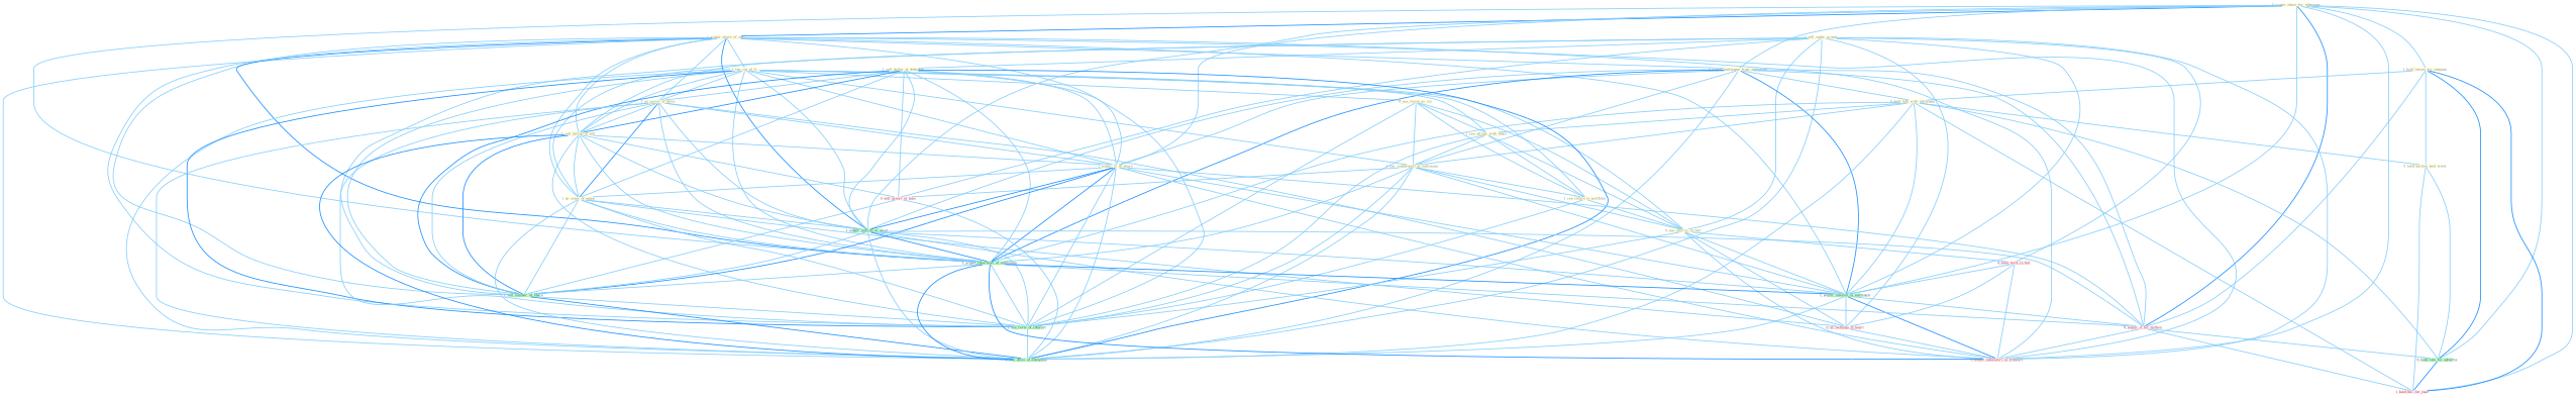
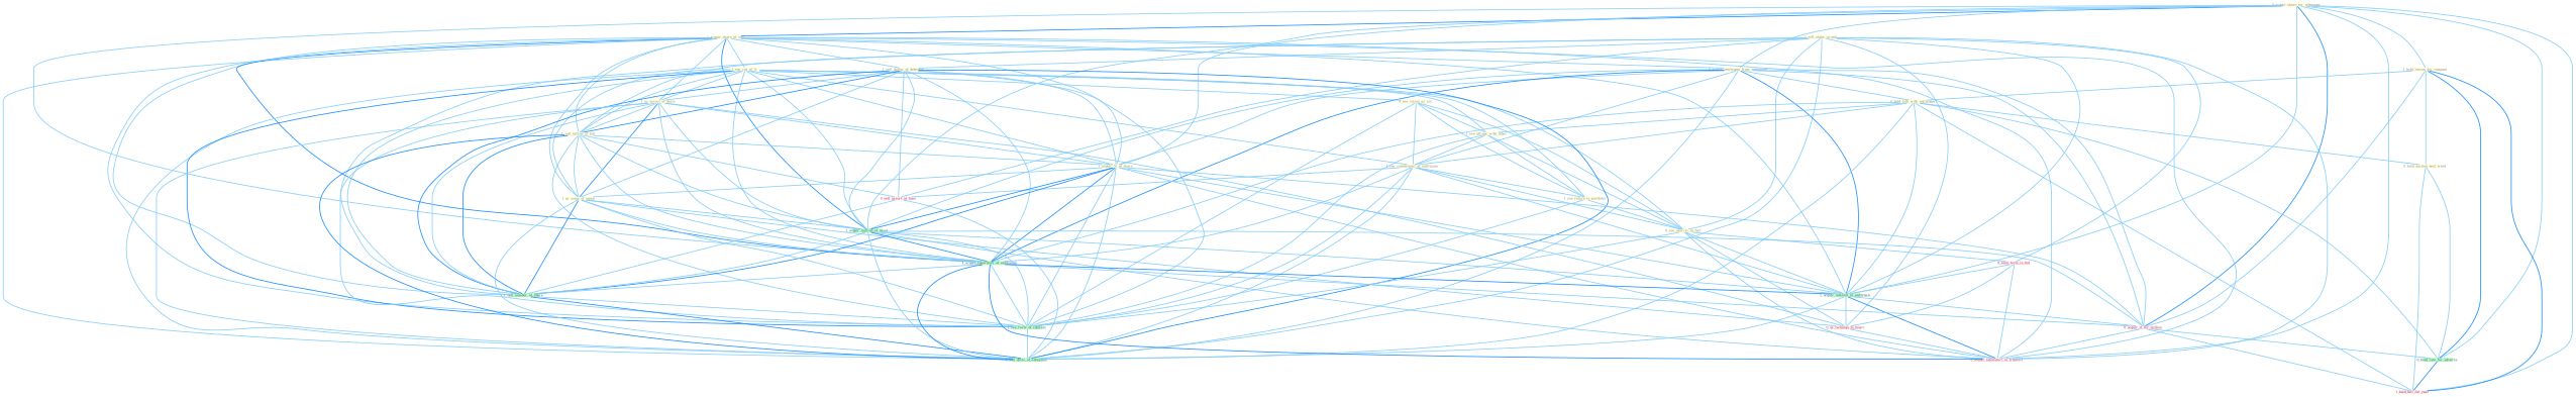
  graph {
    node [color="#ffffe0" fixedsize=true fontcolor="#8b7d6b" fontsize=4 shape=polygon style=filled]
    edge [color="#87cefa" w=1]
    "1_sell_stake_in_unit " [height=.06 width=.5]
    "0_acquir_share_for_othernum " [height=.06 width=.5]
    "1_acquir_share_of_seri " [height=.06 width=.5]
    "1_hold_lesson_for_compani " [height=.06 width=.5]
    "0_acquir_entitynam_from_entitynam " [height=.06 width=.5]
    "0_hold_talk_with_entitynam " [height=.06 width=.5]
    "1_see_cut_of_% " [height=.06 width=.5]
    "0_see_vision_as_cry " [height=.06 width=.5]
    "1_see_allianc_with_other " [height=.06 width=.5]
    "1_see_counterpart_at_entitynam " [height=.06 width=.5]
    "0_hold_auction_next_week " [height=.06 width=.5]
    "1_sell_dollar_of_debentur " [height=.06 width=.5]
    "1_us_assort_of_devic " [height=.06 width=.5]
    "1_sell_billion_of_bill " [height=.06 width=.5]
    "1_acquir_%_of_share " [height=.06 width=.5]
    "1_see_return_to_portfolio " [height=.06 width=.5]
    "0_see_exercis_in_fact " [height=.06 width=.5]
    "1_us_some_of_equip " [height=.06 width=.5]
    "0_seek_term_in_bid " [color="#fff0f5" fontcolor="#b22222" height=.06 width=.5]
    "0_us_techniqu_in_heart " [color="#fff0f5" fontcolor="#b22222" height=.06 width=.5]
    "0_acquir_it_for_million " [color="#fff0f5" fontcolor="#b22222" height=.06 width=.5]
    "0_acquir_laboratori_in_transact " [color="#fff0f5" fontcolor="#b22222" height=.06 width=.5]
    n23 [color="#fff0f5" fontcolor="#b22222" height=.06 label="0_sell_assort_at_time" width=.5]
    "1_hold_bill_for_year " [color="#fff0f5" fontcolor="#b22222" height=.06 width=.5]
    "1_acquir_interest_in_entitynam " [color="#BDFCC9" fontcolor="#2f4f4f" height=.06 width=.5]
    "1_sell_number_of_share " [color="#BDFCC9" fontcolor="#2f4f4f" height=.06 width=.5]
    "1_sell_divis_of_entitynam " [color="#BDFCC9" fontcolor="#2f4f4f" height=.06 width=.5]
    "1_acquir_million_of_asset " [color="#BDFCC9" fontcolor="#2f4f4f" height=.06 width=.5]
    "1_acquir_laboratori_of_entitynam " [color="#BDFCC9" fontcolor="#2f4f4f" height=.06 width=.5]
    "0_hold_rate_for_advertis " [color="#BDFCC9" fontcolor="#2f4f4f" height=.06 width=.5]
    "1_see_reviv_of_interest " [color="#BDFCC9" fontcolor="#2f4f4f" height=.06 width=.5]
    subgraph sub_1 {
      "1_sell_stake_in_unit "
      "0_acquir_share_for_othernum "
      "1_acquir_share_of_seri "
      "1_hold_lesson_for_compani "
      "0_acquir_entitynam_from_entitynam "
      "0_hold_talk_with_entitynam "
      "1_see_cut_of_% "
      "0_see_vision_as_cry "
      "1_see_allianc_with_other "
      "1_see_counterpart_at_entitynam "
      "0_hold_auction_next_week "
      "1_sell_dollar_of_debentur "
      "1_us_assort_of_devic "
      "1_sell_billion_of_bill "
      "1_acquir_%_of_share "
      "1_see_return_to_portfolio "
      "0_see_exercis_in_fact "
      "1_us_some_of_equip "
    }
    subgraph sub_2 {
      "0_seek_term_in_bid "
      "0_us_techniqu_in_heart "
      "0_acquir_it_for_million "
      "0_acquir_laboratori_in_transact "
      n23
      "1_hold_bill_for_year "
    }
    "1_sell_stake_in_unit " -- "1_sell_dollar_of_debentur "
    "1_sell_stake_in_unit " -- "1_sell_billion_of_bill "
    "1_sell_stake_in_unit " -- "0_see_exercis_in_fact "
    "1_sell_stake_in_unit " -- "0_seek_term_in_bid "
    "1_sell_stake_in_unit " -- "0_us_techniqu_in_heart "
    "1_sell_stake_in_unit " -- "0_acquir_laboratori_in_transact "
    "1_sell_stake_in_unit " -- n23
    "1_sell_stake_in_unit " -- "1_acquir_interest_in_entitynam "
    "1_sell_stake_in_unit " -- "1_sell_number_of_share "
    "1_sell_stake_in_unit " -- "1_sell_divis_of_entitynam "
    "0_acquir_share_for_othernum " -- "1_acquir_share_of_seri " [color="#1e90ff" w=2]
    "0_acquir_share_for_othernum " -- "1_hold_lesson_for_compani "
    "0_acquir_share_for_othernum " -- "0_acquir_entitynam_from_entitynam "
    "0_acquir_share_for_othernum " -- "1_acquir_%_of_share "
    "0_acquir_share_for_othernum " -- "0_acquir_it_for_million " [color="#1e90ff" w=2]
    "0_acquir_share_for_othernum " -- "0_acquir_laboratori_in_transact "
    "0_acquir_share_for_othernum " -- "1_hold_bill_for_year "
    "0_acquir_share_for_othernum " -- "1_acquir_interest_in_entitynam "
    "0_acquir_share_for_othernum " -- "1_acquir_million_of_asset "
    "0_acquir_share_for_othernum " -- "1_acquir_laboratori_of_entitynam "
    "0_acquir_share_for_othernum " -- "0_hold_rate_for_advertis "
    "1_acquir_share_of_seri " -- "0_acquir_entitynam_from_entitynam "
    "1_acquir_share_of_seri " -- "1_see_cut_of_% "
+   "1_acquir_share_of_seri " -- "1_sell_dollar_of_debentur "
    "1_acquir_share_of_seri " -- "1_us_assort_of_devic "
    "1_acquir_share_of_seri " -- "1_sell_billion_of_bill "
    "1_acquir_share_of_seri " -- "1_acquir_%_of_share " [w=2]
    "1_acquir_share_of_seri " -- "1_us_some_of_equip "
    "1_acquir_share_of_seri " -- "0_acquir_it_for_million "
    "1_acquir_share_of_seri " -- "0_acquir_laboratori_in_transact "
    "1_acquir_share_of_seri " -- "1_acquir_interest_in_entitynam "
    "1_acquir_share_of_seri " -- "1_sell_number_of_share "
    "1_acquir_share_of_seri " -- "1_sell_divis_of_entitynam "
    "1_acquir_share_of_seri " -- "1_acquir_million_of_asset " [color="#1e90ff" w=2]
    "1_acquir_share_of_seri " -- "1_acquir_laboratori_of_entitynam " [color="#1e90ff" w=2]
    "1_acquir_share_of_seri " -- "1_see_reviv_of_interest "
    "1_hold_lesson_for_compani " -- "0_hold_talk_with_entitynam "
    "1_hold_lesson_for_compani " -- "0_hold_auction_next_week "
    "1_hold_lesson_for_compani " -- "0_acquir_it_for_million "
    "1_hold_lesson_for_compani " -- "1_hold_bill_for_year " [color="#1e90ff" w=2]
    "1_hold_lesson_for_compani " -- "0_hold_rate_for_advertis " [color="#1e90ff" w=2]
    "0_acquir_entitynam_from_entitynam " -- "0_hold_talk_with_entitynam "
    "0_acquir_entitynam_from_entitynam " -- "1_see_counterpart_at_entitynam "
    "0_acquir_entitynam_from_entitynam " -- "1_acquir_%_of_share "
    "0_acquir_entitynam_from_entitynam " -- "0_acquir_it_for_million "
    "0_acquir_entitynam_from_entitynam " -- "0_acquir_laboratori_in_transact "
    "0_acquir_entitynam_from_entitynam " -- "1_acquir_interest_in_entitynam " [color="#1e90ff" w=2]
    "0_acquir_entitynam_from_entitynam " -- "1_sell_divis_of_entitynam "
    "0_acquir_entitynam_from_entitynam " -- "1_acquir_million_of_asset "
    "0_acquir_entitynam_from_entitynam " -- "1_acquir_laboratori_of_entitynam " [color="#1e90ff" w=2]
    "0_hold_talk_with_entitynam " -- "1_see_allianc_with_other "
    "0_hold_talk_with_entitynam " -- "1_see_counterpart_at_entitynam "
    "0_hold_talk_with_entitynam " -- "0_hold_auction_next_week "
    "0_hold_talk_with_entitynam " -- "1_hold_bill_for_year "
    "0_hold_talk_with_entitynam " -- "1_acquir_interest_in_entitynam "
    "0_hold_talk_with_entitynam " -- "1_sell_divis_of_entitynam "
    "0_hold_talk_with_entitynam " -- "1_acquir_laboratori_of_entitynam "
    "0_hold_talk_with_entitynam " -- "0_hold_rate_for_advertis "
    "1_see_cut_of_% " -- "0_see_vision_as_cry "
    "1_see_cut_of_% " -- "1_see_allianc_with_other "
    "1_see_cut_of_% " -- "1_see_counterpart_at_entitynam "
    "1_see_cut_of_% " -- "1_us_assort_of_devic "
    "1_see_cut_of_% " -- "1_sell_billion_of_bill "
    "1_see_cut_of_% " -- "1_acquir_%_of_share "
    "1_see_cut_of_% " -- "1_see_return_to_portfolio "
    "1_see_cut_of_% " -- "0_see_exercis_in_fact "
    "1_see_cut_of_% " -- "1_us_some_of_equip "
    "1_see_cut_of_% " -- "1_sell_number_of_share "
    "1_see_cut_of_% " -- "1_sell_divis_of_entitynam "
    "1_see_cut_of_% " -- "1_acquir_million_of_asset "
    "1_see_cut_of_% " -- "1_acquir_laboratori_of_entitynam "
    "1_see_cut_of_% " -- "1_see_reviv_of_interest " [color="#1e90ff" w=2]
    "0_see_vision_as_cry " -- "1_see_allianc_with_other "
    "0_see_vision_as_cry " -- "1_see_counterpart_at_entitynam "
    "0_see_vision_as_cry " -- "1_see_return_to_portfolio "
    "0_see_vision_as_cry " -- "0_see_exercis_in_fact "
    "0_see_vision_as_cry " -- "1_see_reviv_of_interest "
    "1_see_allianc_with_other " -- "1_see_counterpart_at_entitynam "
    "1_see_allianc_with_other " -- "1_see_return_to_portfolio "
    "1_see_allianc_with_other " -- "0_see_exercis_in_fact "
    "1_see_allianc_with_other " -- "1_see_reviv_of_interest "
    "1_see_counterpart_at_entitynam " -- "1_see_return_to_portfolio "
    "1_see_counterpart_at_entitynam " -- "0_see_exercis_in_fact "
    "1_see_counterpart_at_entitynam " -- n23
    "1_see_counterpart_at_entitynam " -- "1_acquir_interest_in_entitynam "
    "1_see_counterpart_at_entitynam " -- "1_sell_divis_of_entitynam "
    "1_see_counterpart_at_entitynam " -- "1_acquir_laboratori_of_entitynam "
    "1_see_counterpart_at_entitynam " -- "1_see_reviv_of_interest "
    "0_hold_auction_next_week " -- "1_hold_bill_for_year "
    "0_hold_auction_next_week " -- "0_hold_rate_for_advertis "
    "1_sell_dollar_of_debentur " -- "1_us_assort_of_devic "
    "1_sell_dollar_of_debentur " -- "1_sell_billion_of_bill " [color="#1e90ff" w=2]
    "1_sell_dollar_of_debentur " -- "1_acquir_%_of_share "
    "1_sell_dollar_of_debentur " -- "1_us_some_of_equip "
    "1_sell_dollar_of_debentur " -- n23
    "1_sell_dollar_of_debentur " -- "1_sell_number_of_share " [color="#1e90ff" w=2]
    "1_sell_dollar_of_debentur " -- "1_sell_divis_of_entitynam " [color="#1e90ff" w=2]
    "1_sell_dollar_of_debentur " -- "1_acquir_million_of_asset "
    "1_sell_dollar_of_debentur " -- "1_acquir_laboratori_of_entitynam "
    "1_sell_dollar_of_debentur " -- "1_see_reviv_of_interest "
    "1_us_assort_of_devic " -- "1_sell_billion_of_bill "
    "1_us_assort_of_devic " -- "1_acquir_%_of_share "
    "1_us_assort_of_devic " -- "1_us_some_of_equip " [color="#1e90ff" w=2]
    "1_us_assort_of_devic " -- "0_us_techniqu_in_heart "
    "1_us_assort_of_devic " -- "1_sell_number_of_share "
    "1_us_assort_of_devic " -- "1_sell_divis_of_entitynam "
    "1_us_assort_of_devic " -- "1_acquir_million_of_asset "
    "1_us_assort_of_devic " -- "1_acquir_laboratori_of_entitynam "
    "1_us_assort_of_devic " -- "1_see_reviv_of_interest "
    "1_sell_billion_of_bill " -- "1_acquir_%_of_share "
    "1_sell_billion_of_bill " -- "1_us_some_of_equip "
    "1_sell_billion_of_bill " -- n23
    "1_sell_billion_of_bill " -- "1_sell_number_of_share " [color="#1e90ff" w=2]
    "1_sell_billion_of_bill " -- "1_sell_divis_of_entitynam " [color="#1e90ff" w=2]
    "1_sell_billion_of_bill " -- "1_acquir_million_of_asset "
    "1_sell_billion_of_bill " -- "1_acquir_laboratori_of_entitynam "
    "1_sell_billion_of_bill " -- "1_see_reviv_of_interest "
    "1_acquir_%_of_share " -- "1_us_some_of_equip "
    "1_acquir_%_of_share " -- "0_acquir_it_for_million "
    "1_acquir_%_of_share " -- "0_acquir_laboratori_in_transact "
    "1_acquir_%_of_share " -- "1_acquir_interest_in_entitynam "
    "1_acquir_%_of_share " -- "1_sell_number_of_share " [color="#1e90ff" w=2]
    "1_acquir_%_of_share " -- "1_sell_divis_of_entitynam "
    "1_acquir_%_of_share " -- "1_acquir_million_of_asset " [color="#1e90ff" w=2]
    "1_acquir_%_of_share " -- "1_acquir_laboratori_of_entitynam " [color="#1e90ff" w=2]
    "1_acquir_%_of_share " -- "1_see_reviv_of_interest "
    "1_see_return_to_portfolio " -- "0_see_exercis_in_fact "
    "1_see_return_to_portfolio " -- "1_see_reviv_of_interest "
    "0_see_exercis_in_fact " -- "0_seek_term_in_bid "
    "0_see_exercis_in_fact " -- "0_us_techniqu_in_heart "
    "0_see_exercis_in_fact " -- "0_acquir_laboratori_in_transact "
    "0_see_exercis_in_fact " -- "1_acquir_interest_in_entitynam "
    "0_see_exercis_in_fact " -- "1_see_reviv_of_interest "
    "1_us_some_of_equip " -- "0_us_techniqu_in_heart "
-   "1_us_some_of_equip " -- "1_sell_number_of_share "
+   "1_us_some_of_equip " -- "1_sell_number_of_share " [color="#1e90ff"]
    "1_us_some_of_equip " -- "1_sell_divis_of_entitynam "
    "1_us_some_of_equip " -- "1_acquir_million_of_asset "
    "1_us_some_of_equip " -- "1_acquir_laboratori_of_entitynam "
    "1_us_some_of_equip " -- "1_see_reviv_of_interest "
    "0_seek_term_in_bid " -- "0_us_techniqu_in_heart "
    "0_seek_term_in_bid " -- "0_acquir_laboratori_in_transact "
    "0_seek_term_in_bid " -- "1_acquir_interest_in_entitynam "
    "0_us_techniqu_in_heart " -- "0_acquir_laboratori_in_transact "
    "0_acquir_it_for_million " -- "0_acquir_laboratori_in_transact "
    "0_acquir_it_for_million " -- "1_hold_bill_for_year "
    "0_acquir_it_for_million " -- "0_hold_rate_for_advertis "
    n23 -- "1_sell_number_of_share "
    n23 -- "1_sell_divis_of_entitynam "
    "1_acquir_interest_in_entitynam " -- "0_us_techniqu_in_heart "
    "1_acquir_interest_in_entitynam " -- "0_acquir_it_for_million "
    "1_acquir_interest_in_entitynam " -- "0_acquir_laboratori_in_transact " [color="#1e90ff" w=2]
    "1_acquir_interest_in_entitynam " -- "1_sell_divis_of_entitynam "
    "1_sell_number_of_share " -- "1_sell_divis_of_entitynam " [color="#1e90ff" w=2]
    "1_sell_number_of_share " -- "1_see_reviv_of_interest "
    "1_acquir_million_of_asset " -- "0_acquir_it_for_million "
    "1_acquir_million_of_asset " -- "0_acquir_laboratori_in_transact "
    "1_acquir_million_of_asset " -- "1_acquir_interest_in_entitynam "
    "1_acquir_million_of_asset " -- "1_sell_number_of_share "
    "1_acquir_million_of_asset " -- "1_sell_divis_of_entitynam "
    "1_acquir_million_of_asset " -- "1_acquir_laboratori_of_entitynam " [color="#1e90ff" w=2]
    "1_acquir_million_of_asset " -- "1_see_reviv_of_interest "
    "1_acquir_laboratori_of_entitynam " -- "0_acquir_it_for_million "
    "1_acquir_laboratori_of_entitynam " -- "0_acquir_laboratori_in_transact " [color="#1e90ff" w=2]
    "1_acquir_laboratori_of_entitynam " -- "1_acquir_interest_in_entitynam " [color="#1e90ff" w=2]
    "1_acquir_laboratori_of_entitynam " -- "1_sell_number_of_share "
    "1_acquir_laboratori_of_entitynam " -- "1_sell_divis_of_entitynam " [color="#1e90ff" w=2]
    "1_acquir_laboratori_of_entitynam " -- "1_see_reviv_of_interest "
    "0_hold_rate_for_advertis " -- "1_hold_bill_for_year " [color="#1e90ff" w=2]
    "1_see_reviv_of_interest " -- "1_sell_divis_of_entitynam "
  }
